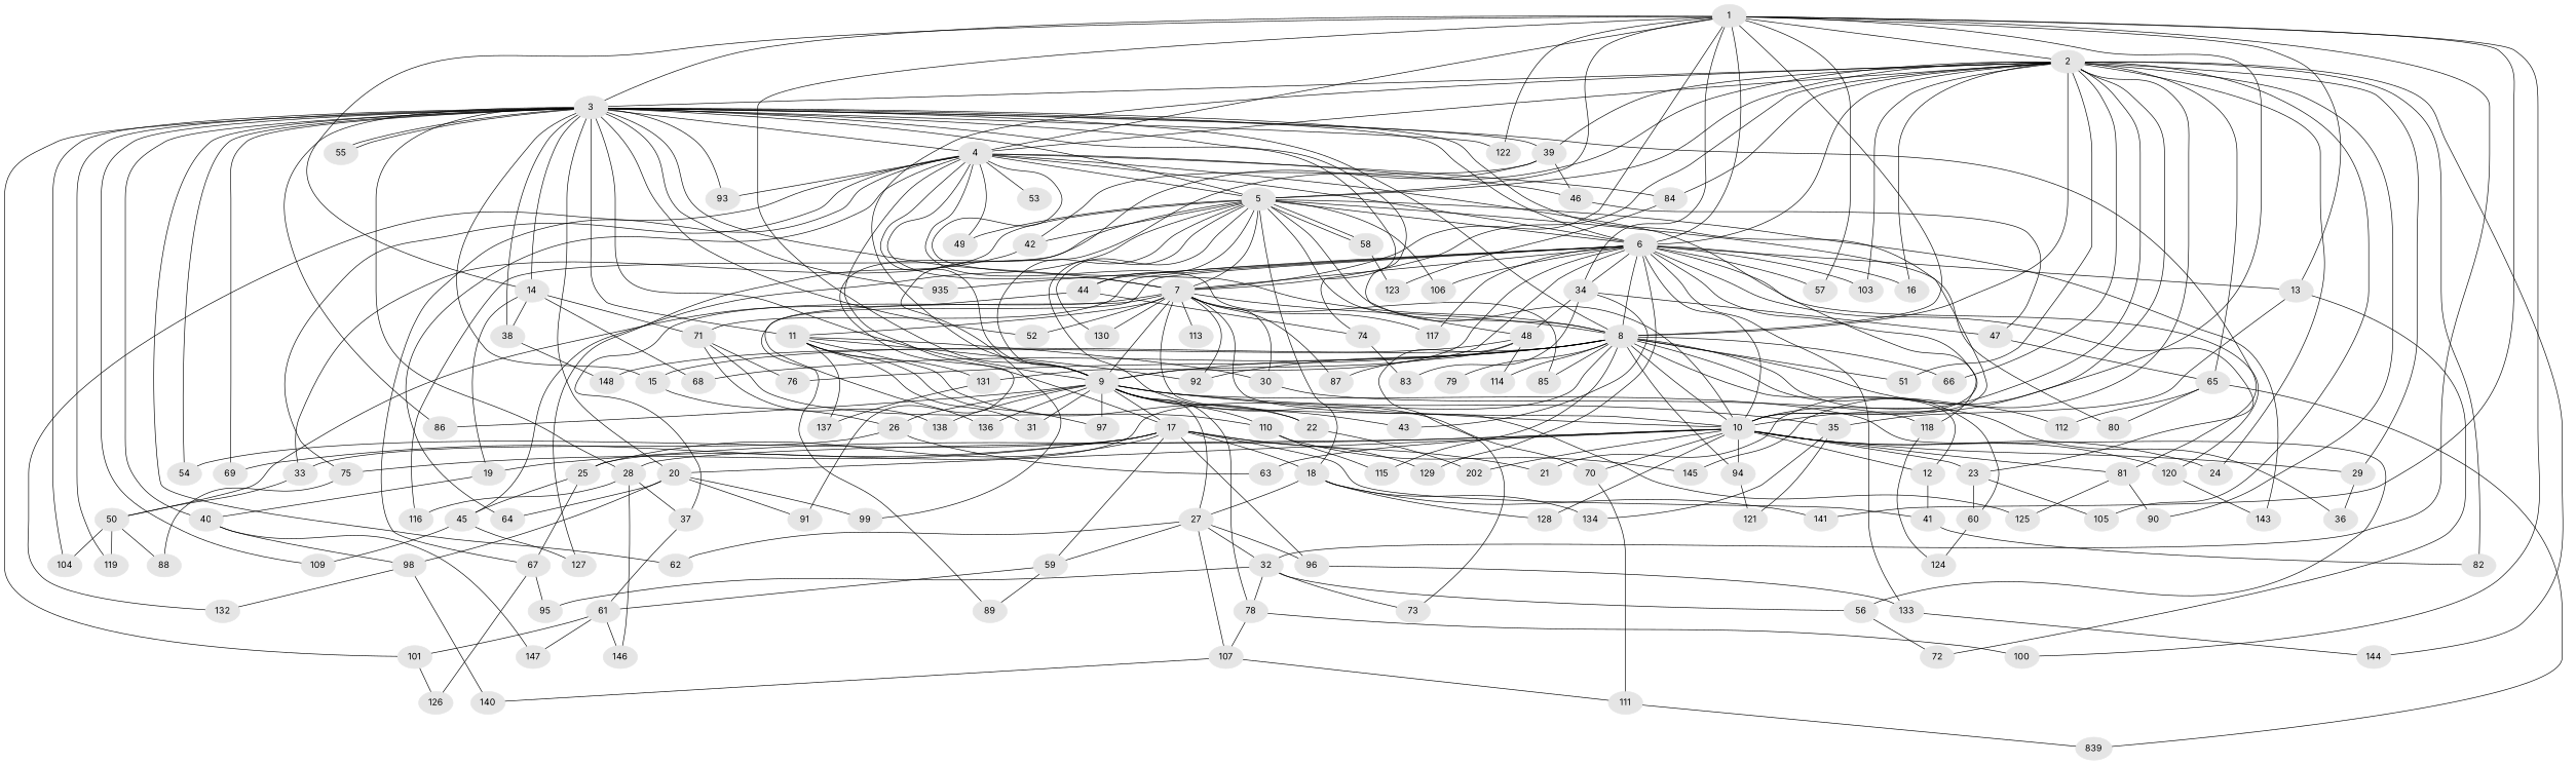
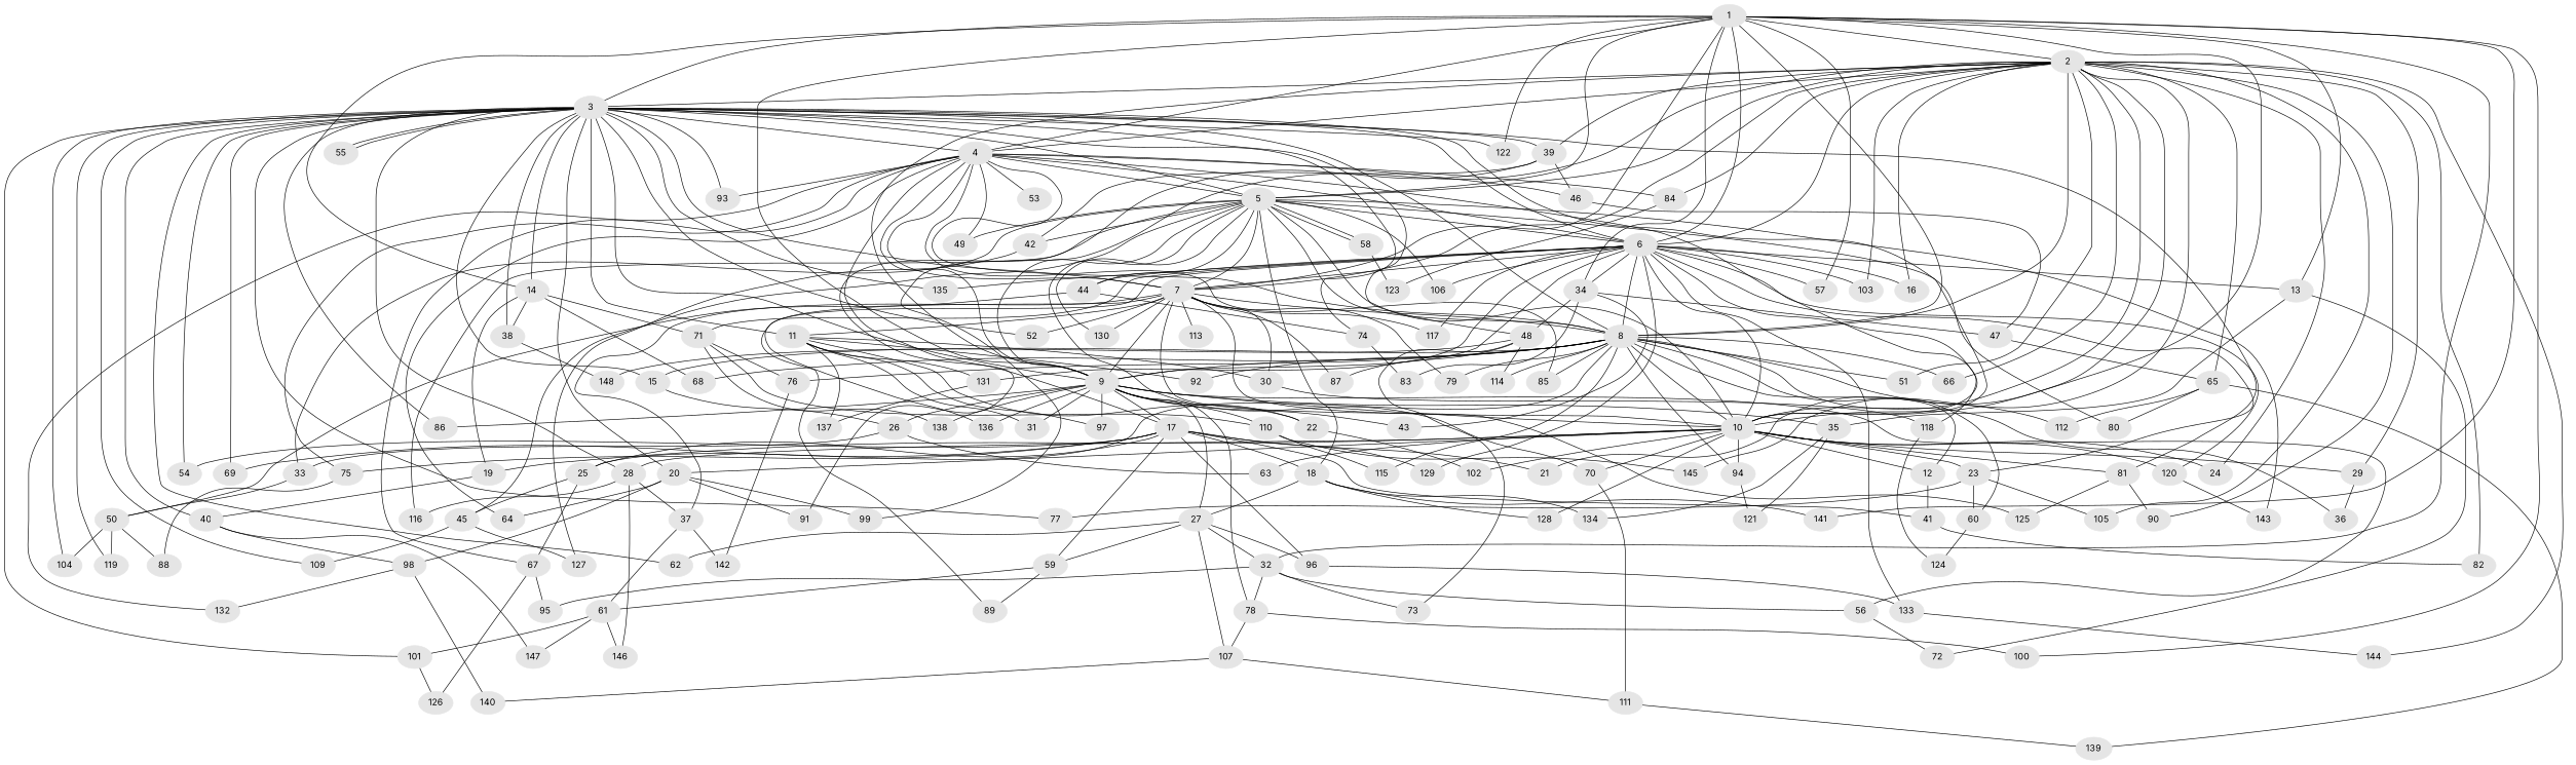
  graph {
    fontname=Inter
    node [color=gray90 fontname=Inter style=filled]
    edge [fontname=Inter]
    1
    2
    3
    4
    5
    6
    7
    8
    9
    10
    13
    14
    32
    34
    57
    100
    122
    141
    16
    21
    24
    29
    39
    51
    65
    66
    82
    84
    90
    99
    103
    105
    144
    145
    11
    15
    20
    28
    38
    40
    48
    52
    54
    55
    62
    69
    74
+   77
    81
    86
    93
    101
    104
    109
    119
-   135 [label=935]
+   135
    17
    46
    49
    53
    64
    67
    75
    85
    132
    18
    33
    42
    44
    45
    58
    70
    80
    106
    116
    130
    143
    23
    71
    117
    118
    120
    129
    131
    133
    136
    30
    37
    79
    87
    89
    113
    125
    12
    25
    36
    60
    68
    76
    92
    94
    112
    114
    115
    22
    26
    27
    31
    35
    43
    56
    78
    97
    110
    138
    19
    63
-   102 [label=202]
+   102
    128
    72
    73
    95
    47
    83
    91
-   139 [label=839]
+   139
    123
    137
    98
    146
    148
    147
    126
    41
    59
    96
    88
    134
    50
    127
    111
    124
    61
+   142
    121
    107
    140
    1 -- 2
    1 -- 3
    1 -- 4
    1 -- 5
    1 -- 6
    1 -- 7
    1 -- 8
    1 -- 9
    1 -- 10
    1 -- 13
    1 -- 14
    1 -- 32
    1 -- 34
    1 -- 57
    1 -- 100
    1 -- 122
    1 -- 141
    2 -- 3
    2 -- 4
    2 -- 5
    2 -- 6
    2 -- 7
    2 -- 8
    2 -- 9
    2 -- 10
    2 -- 16
    2 -- 21
    2 -- 24
    2 -- 29
    2 -- 39
    2 -- 51
    2 -- 65
    2 -- 66
    2 -- 82
    2 -- 84
    2 -- 90
    2 -- 99
    2 -- 103
    2 -- 105
    2 -- 144
    2 -- 145
    3 -- 4
    3 -- 5
    3 -- 6
    3 -- 7
    3 -- 8
    3 -- 9
    3 -- 10
    3 -- 14
    3 -- 122
    3 -- 39
    3 -- 11
    3 -- 15
    3 -- 20
    3 -- 28
    3 -- 38
    3 -- 40
    3 -- 48
    3 -- 52
    3 -- 54
    3 -- 55
    3 -- 55
    3 -- 62
    3 -- 69
    3 -- 74
+   3 -- 77
    3 -- 81
    3 -- 86
    3 -- 93
    3 -- 101
    3 -- 104
    3 -- 109
    3 -- 119
    3 -- 135
    4 -- 5
    4 -- 6
    4 -- 7
    4 -- 8
    4 -- 9
    4 -- 10
    4 -- 84
    4 -- 93
    4 -- 17
    4 -- 46
    4 -- 49
    4 -- 53
    4 -- 64
    4 -- 67
    4 -- 75
    4 -- 85
    4 -- 132
    5 -- 6
    5 -- 7
    5 -- 8
    5 -- 9
    5 -- 10
    5 -- 49
    5 -- 18
    5 -- 33
    5 -- 42
    5 -- 44
    5 -- 45
    5 -- 58
    5 -- 58
    5 -- 70
    5 -- 80
    5 -- 106
    5 -- 116
    5 -- 130
    5 -- 143
    6 -- 7
    6 -- 8
    6 -- 9
    6 -- 10
    6 -- 13
    6 -- 34
    6 -- 57
    6 -- 16
    6 -- 103
    6 -- 135
    6 -- 44
    6 -- 106
    6 -- 23
    6 -- 71
    6 -- 117
    6 -- 118
    6 -- 120
    6 -- 129
    6 -- 131
    6 -- 133
    6 -- 136
    7 -- 8
    7 -- 9
    7 -- 10
    7 -- 11
    7 -- 52
    7 -- 130
    7 -- 117
    7 -- 30
    7 -- 37
-   7 -- 92
+   7 -- 79
    7 -- 87
    7 -- 89
    7 -- 113
    7 -- 125
    8 -- 9
    8 -- 10
    8 -- 51
    8 -- 66
    8 -- 15
    8 -- 85
    8 -- 79
    8 -- 12
    8 -- 25
    8 -- 36
    8 -- 60
    8 -- 68
    8 -- 76
    8 -- 92
    8 -- 94
    8 -- 112
    8 -- 114
    8 -- 115
    9 -- 10
    9 -- 86
    9 -- 17
    9 -- 136
    9 -- 22
    9 -- 26
    9 -- 27
    9 -- 31
    9 -- 35
    9 -- 43
    9 -- 56
    9 -- 78
    9 -- 97
    9 -- 110
    9 -- 138
    10 -- 24
    10 -- 29
    10 -- 20
    10 -- 28
    10 -- 81
    10 -- 70
    10 -- 23
    10 -- 120
    10 -- 12
    10 -- 94
    10 -- 19
    10 -- 63
    10 -- 102
    10 -- 128
    13 -- 35
    13 -- 72
    14 -- 38
    14 -- 71
    14 -- 68
    14 -- 19
    32 -- 56
    32 -- 78
    32 -- 73
    32 -- 95
    34 -- 48
    34 -- 43
    34 -- 47
    34 -- 83
    29 -- 36
    39 -- 46
    39 -- 42
    39 -- 91
    65 -- 80
    65 -- 112
    65 -- 139
    84 -- 123
    11 -- 131
    11 -- 30
    11 -- 92
    11 -- 22
    11 -- 31
    11 -- 97
    11 -- 137
    15 -- 26
    20 -- 99
    20 -- 64
    20 -- 91
    20 -- 98
    28 -- 116
    28 -- 37
    28 -- 146
    38 -- 148
    40 -- 98
    40 -- 147
    48 -- 87
    48 -- 114
    48 -- 73
    48 -- 148
    74 -- 83
    81 -- 90
    81 -- 125
    101 -- 126
    17 -- 21
    17 -- 54
    17 -- 69
    17 -- 75
    17 -- 18
    17 -- 129
    17 -- 25
    17 -- 41
    17 -- 59
    17 -- 96
    46 -- 47
    67 -- 95
    67 -- 126
    75 -- 88
    18 -- 141
    18 -- 27
    18 -- 128
    18 -- 134
    33 -- 50
    42 -- 127
    44 -- 74
    44 -- 50
    45 -- 109
    45 -- 127
    58 -- 123
    70 -- 111
    23 -- 105
+   23 -- 77
    23 -- 60
    71 -- 76
    71 -- 110
    71 -- 138
    118 -- 124
    120 -- 143
    131 -- 137
    133 -- 144
    30 -- 118
    37 -- 61
+   37 -- 142
    12 -- 41
    25 -- 67
    25 -- 45
    60 -- 124
+   76 -- 142
    94 -- 121
    22 -- 102
    26 -- 33
    26 -- 63
    27 -- 32
    27 -- 62
    27 -- 59
    27 -- 96
    27 -- 107
    35 -- 134
    35 -- 121
    56 -- 72
    78 -- 100
    78 -- 107
    110 -- 145
    110 -- 115
    19 -- 40
    47 -- 65
    98 -- 132
    98 -- 140
    41 -- 82
    59 -- 89
    59 -- 61
    96 -- 133
    50 -- 104
    50 -- 119
    50 -- 88
    111 -- 139
    61 -- 101
    61 -- 146
    61 -- 147
    107 -- 111
    107 -- 140
  }
